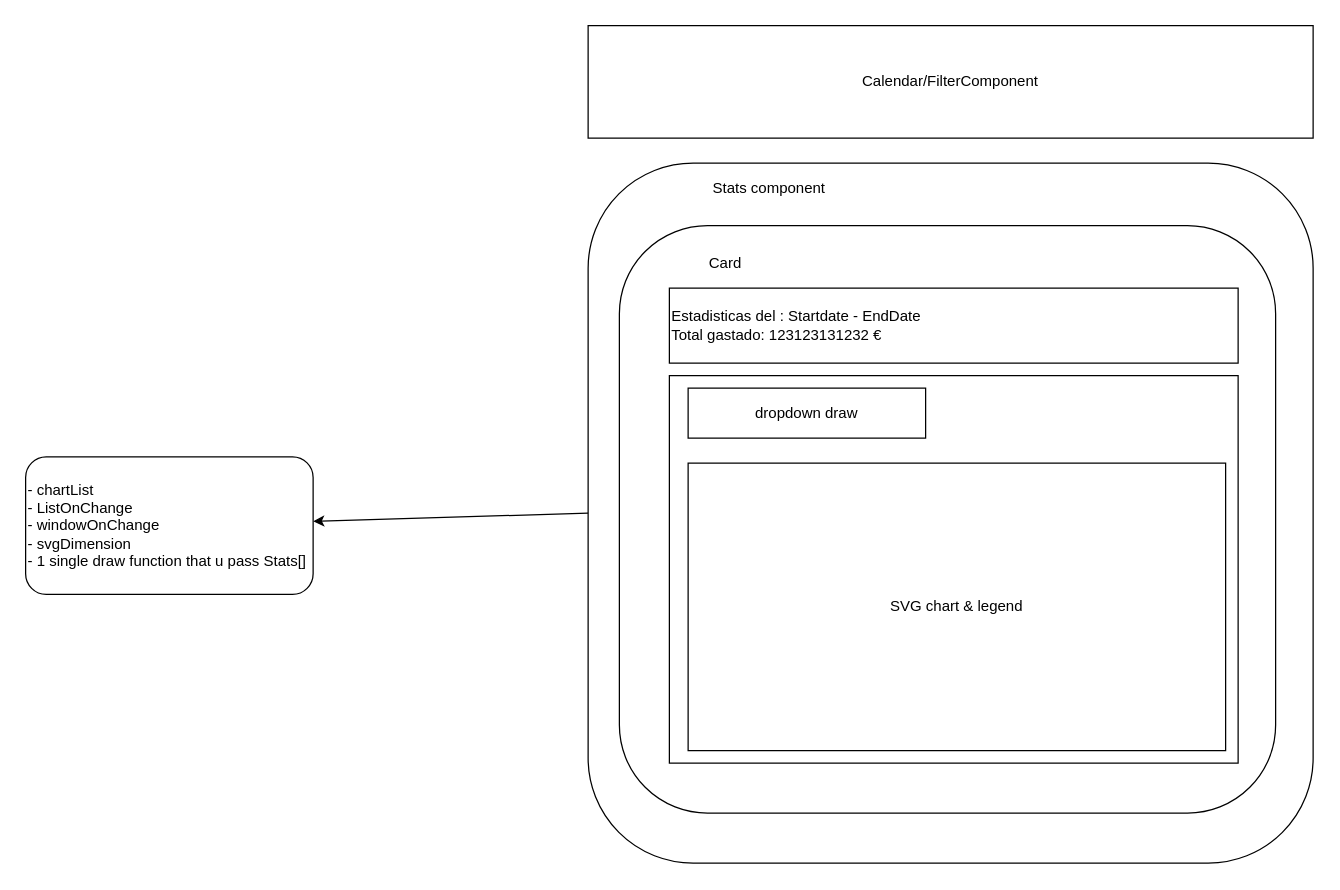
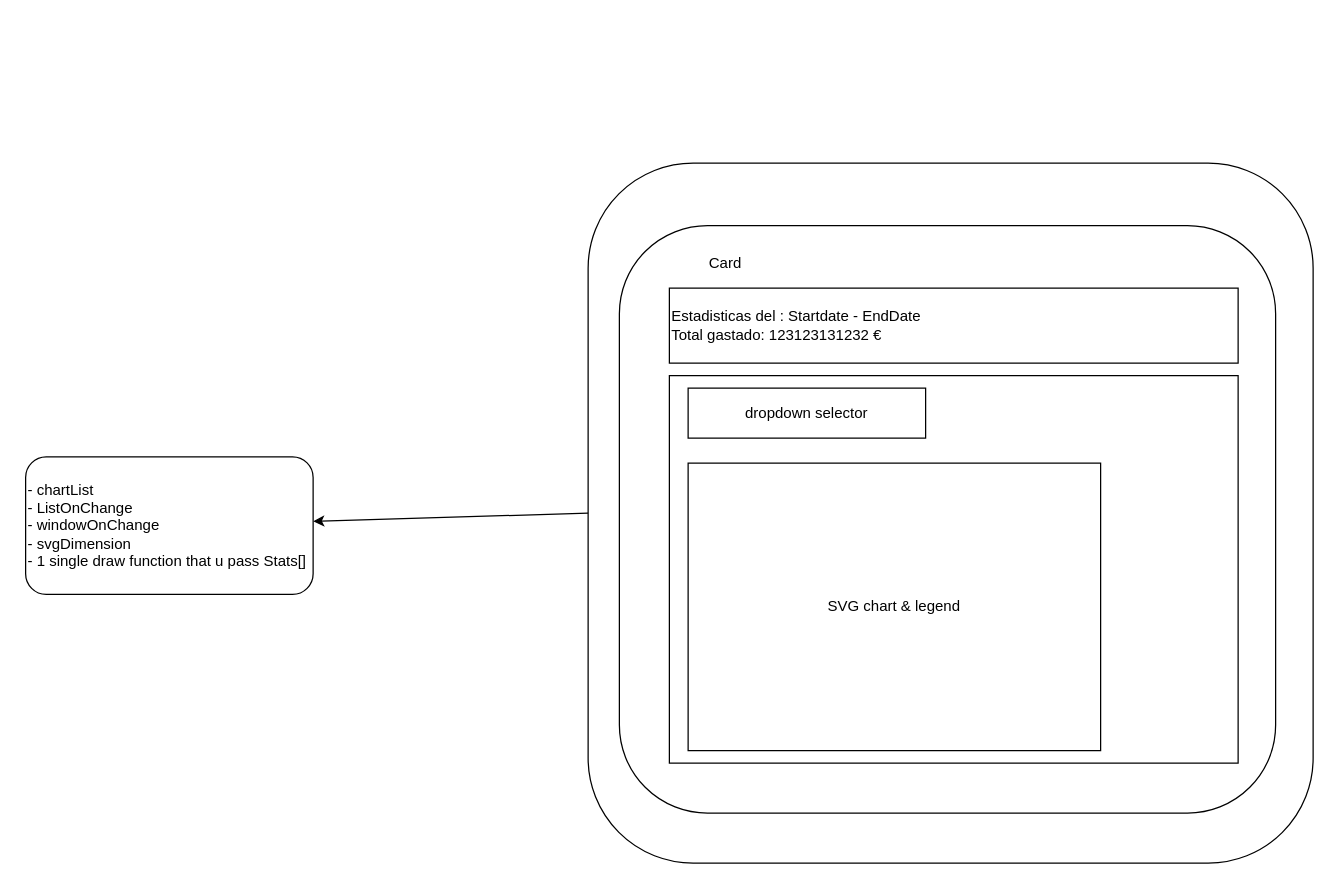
  <mxCell id="0" />
  <mxCell id="1" parent="0" />
  <mxCell id="2" value="" style="rounded=1;whiteSpace=wrap;html=1;" vertex="1" parent="1"><mxGeometry x="470" y="130" width="580" height="560" as="geometry" /></mxCell>
- <mxCell id="3" value="Stats component" style="text;html=1;strokeColor=none;fillColor=none;align=center;verticalAlign=middle;whiteSpace=wrap;rounded=0;" vertex="1" parent="1"><mxGeometry x="540" y="140" width="150" height="20" as="geometry" /></mxCell>
  <mxCell id="4" value="" style="rounded=1;whiteSpace=wrap;html=1;" vertex="1" parent="1"><mxGeometry x="495" y="180" width="525" height="470" as="geometry" /></mxCell>
  <mxCell id="5" value="Card" style="text;html=1;strokeColor=none;fillColor=none;align=center;verticalAlign=middle;whiteSpace=wrap;rounded=0;" vertex="1" parent="1"><mxGeometry x="560" y="200" width="40" height="20" as="geometry" /></mxCell>
  <mxCell id="6" value="Estadisticas del : Startdate - EndDate&lt;br&gt;Total gastado: 123123131232 €" style="rounded=0;whiteSpace=wrap;html=1;align=left;" vertex="1" parent="1"><mxGeometry x="535" y="230" width="455" height="60" as="geometry" /></mxCell>
  <mxCell id="7" value="" style="rounded=0;whiteSpace=wrap;html=1;" vertex="1" parent="1"><mxGeometry x="535" y="300" width="455" height="310" as="geometry" /></mxCell>
- <mxCell id="8" value="Calendar/FilterComponent" style="rounded=0;whiteSpace=wrap;html=1;" vertex="1" parent="1"><mxGeometry x="470" y="20" width="580" height="90" as="geometry" /></mxCell>
- <mxCell id="9" value="dropdown draw" style="rounded=0;whiteSpace=wrap;html=1;" vertex="1" parent="1"><mxGeometry x="550" y="310" width="190" height="40" as="geometry" /></mxCell>
- <mxCell id="10" value="SVG chart &amp;amp; legend" style="rounded=0;whiteSpace=wrap;html=1;" vertex="1" parent="1"><mxGeometry x="550" y="370" width="430" height="230" as="geometry" /></mxCell>
+ <mxCell id="9" value="dropdown selector" style="rounded=0;whiteSpace=wrap;html=1;" vertex="1" parent="1"><mxGeometry x="550" y="310" width="190" height="40" as="geometry" /></mxCell>
+ <mxCell id="10" value="SVG chart &amp;amp; legend" style="rounded=0;whiteSpace=wrap;html=1;" vertex="1" parent="1"><mxGeometry x="550" y="370" width="330" height="230" as="geometry" /></mxCell>
  <mxCell id="11" value="" style="endArrow=classic;html=1;exitX=0;exitY=0.5;exitDx=0;exitDy=0;" edge="1" parent="1" source="2" target="12"><mxGeometry width="50" height="50" relative="1" as="geometry"><mxPoint x="290" y="760" as="sourcePoint" /><mxPoint x="200" y="410" as="targetPoint" /></mxGeometry></mxCell>
  <mxCell id="12" value="- chartList&lt;br&gt;- ListOnChange&lt;br&gt;- windowOnChange&lt;br&gt;- svgDimension&lt;br&gt;- 1 single draw function that u pass Stats[]" style="rounded=1;whiteSpace=wrap;html=1;align=left;" vertex="1" parent="1"><mxGeometry x="20" y="365" width="230" height="110" as="geometry" /></mxCell>
